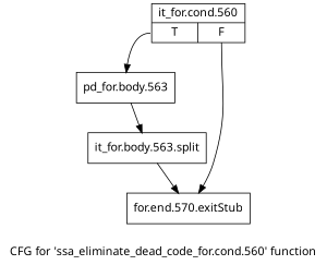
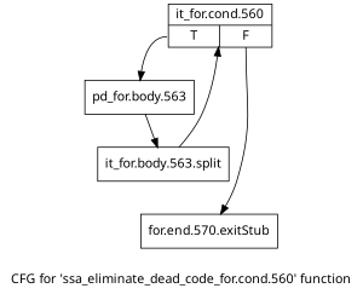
  digraph {
    fontname="Noto Sans"
    label="CFG for 'ssa_eliminate_dead_code_for.cond.560' function"
    node [fontname="Noto Sans" shape=record]
    edge [fontname="Noto Sans"]
    n1 [label="{it_for.cond.560|{<s0>T|<s1>F}}"]
    n2 [label="{for.end.570.exitStub}"]
    n3 [label="{pd_for.body.563}"]
    n4 [label="{it_for.body.563.split}"]
    n1 -> n2 [tailport=s1]
    n1 -> n3 [tailport=s0]
    n3 -> n4
-   n4 -> n2
+   n4 -> n1
  }
